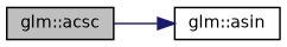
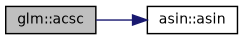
  digraph {
    rankdir=LR
    node [color=black fontname=Helvetica fontsize=10 shape=record style=filled]
    n1 [fillcolor=grey75 fontcolor=black height=0.2 label="glm::acsc" width=0.4]
-   n2 [fillcolor=white height=0.2 label="glm::asin" width=0.4]
+   n2 [fillcolor=white height=0.2 label="asin::asin" width=0.4]
    n1 -> n2 [color=midnightblue fontname=Helvetica fontsize=10 labelfontname=Helvetica labelfontsize=10 style=solid]
  }
